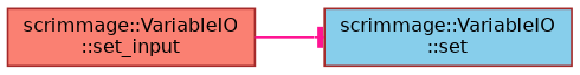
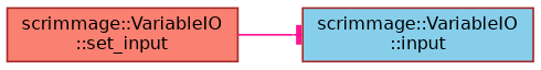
  digraph {
    rankdir=LR
    node [color=brown fontname=Helvetica fontsize=10 shape=record style=filled]
    n1 [fillcolor=salmon fontcolor=black height=0.2 label="scrimmage::VariableIO\l::set_input" width=0.4]
-   n2 [fillcolor=skyblue height=0.2 label="scrimmage::VariableIO\l::set" width=0.4]
+   n2 [fillcolor=skyblue height=0.2 label="scrimmage::VariableIO\l::input" width=0.4]
    n1 -> n2 [color=deeppink fontname=Helvetica fontsize=10 labelfontname=Helvetica labelfontsize=10 style=solid arrowhead=tee]
  }
